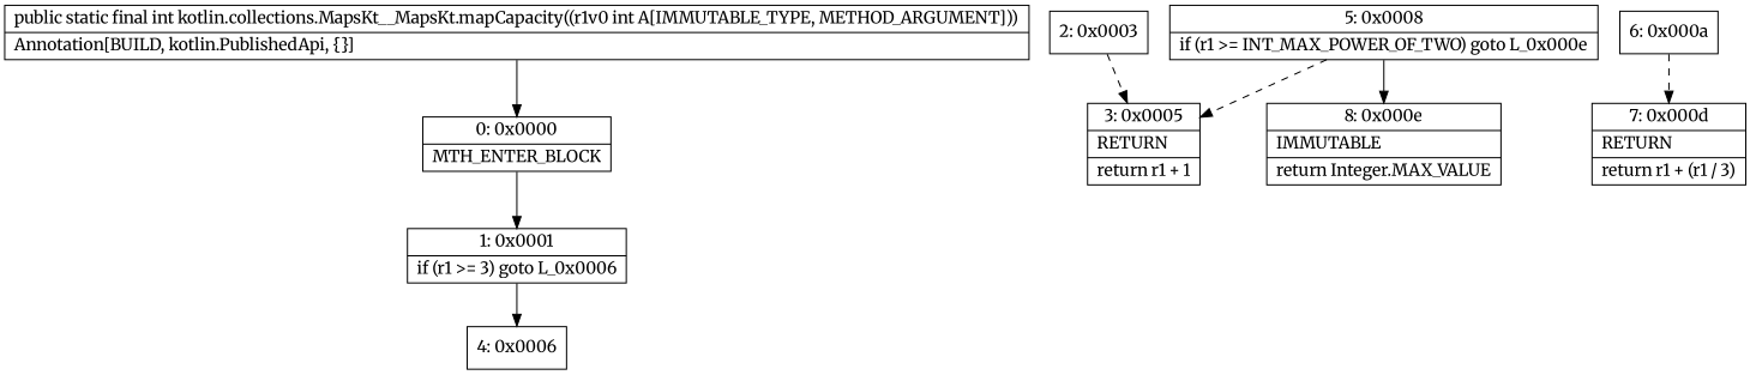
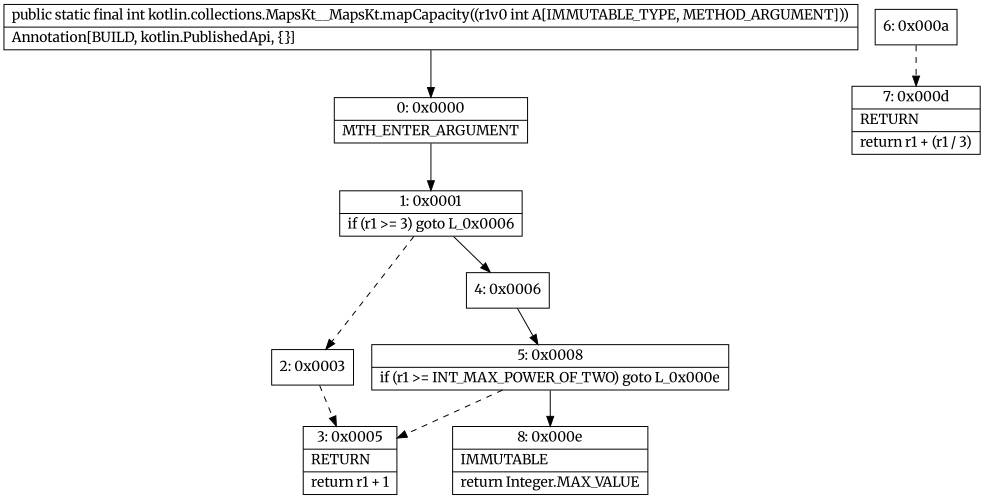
  digraph {
    fontname=Merriweather
    node [fontname=Merriweather shape=record]
    edge [fontname=Merriweather]
-   n1 [label="{0\:\ 0x0000|MTH_ENTER_BLOCK\l}"]
+   n1 [label="{0\:\ 0x0000|MTH_ENTER_ARGUMENT\l}"]
    n2 [label="{1\:\ 0x0001|if (r1 \>= 3) goto L_0x0006\l}"]
    n3 [label="{2\:\ 0x0003}"]
    n4 [label="{4\:\ 0x0006}"]
    n5 [label="{3\:\ 0x0005|RETURN\l|return r1 + 1\l}"]
    n6 [label="{5\:\ 0x0008|if (r1 \>= INT_MAX_POWER_OF_TWO) goto L_0x000e\l}"]
    n7 [label="{8\:\ 0x000e|IMMUTABLE\l|return Integer.MAX_VALUE\l}"]
    n8 [label="{6\:\ 0x000a}"]
    n9 [label="{7\:\ 0x000d|RETURN\l|return r1 + (r1 \/ 3)\l}"]
    n10 [label="{public static final int kotlin.collections.MapsKt__MapsKt.mapCapacity((r1v0 int A[IMMUTABLE_TYPE, METHOD_ARGUMENT]))  | Annotation[BUILD, kotlin.PublishedApi, \{\}]\l}"]
    n1 -> n2
+   n2 -> n3 [style=dashed]
    n2 -> n4
    n3 -> n5 [style=dashed]
+   n4 -> n6
    n6 -> n5 [style=dashed]
    n6 -> n7
    n8 -> n9 [style=dashed]
    n10 -> n1
  }
